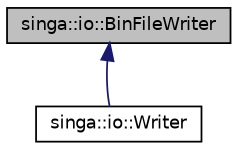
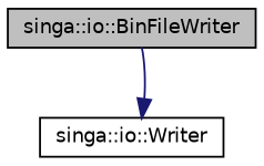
  digraph {
    fontname="DejaVu Sans"
    node [color=black fontname="DejaVu Sans" fontsize=10 shape=record style=filled]
    n1 [fillcolor=grey75 fontcolor=black height=0.2 label="singa::io::BinFileWriter" width=0.4]
    n2 [fillcolor=white height=0.2 label="singa::io::Writer" width=0.4]
-   n1 -> n2 [color=midnightblue dir=back fontname="DejaVu Sans" fontsize=10 labelfontname=Helvetica labelfontsize=10 style=solid]
+   n2 -> n1 [color=midnightblue dir=back fontname="DejaVu Sans" fontsize=10 labelfontname=Helvetica labelfontsize=10 style=solid]
  }
